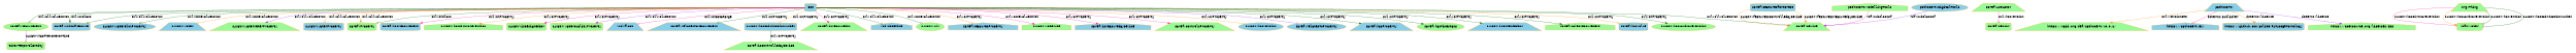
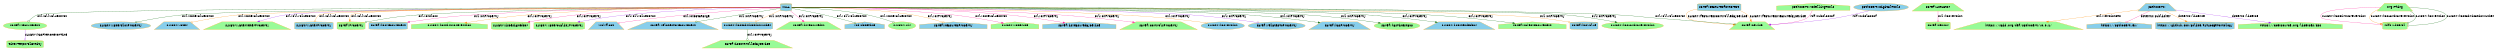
  digraph {
    fontname="DejaVu Sans Mono"
    rankdir=TB
    node [color=orange fillcolor=palegreen fontname="DejaVu Sans Mono" shape=cylinder style=filled]
    edge [arrowhead=odot color=darkgreen fontname="DejaVu Sans Mono"]
    "saref:Measurement" [shape=ellipse]
    "time:TemporalEntity"
    "saref:FeatureOfInterest" [fillcolor=skyblue]
    "saref:Device" [shape=trapezium]
    "pathocert:ModellingTools" [shape=house]
    "saref:Actuator" [shape=trapezium]
    "saref:Sensor"
    "pathocert:DigitalTools" [fillcolor=skyblue shape=ellipse]
-   NULL [fillcolor=skyblue label=ISC]
-   "saref:UnitOfMeasure" [fillcolor=skyblue]
+   NULL [fillcolor=skyblue]
    "s4watr:WaterFlowProperty" [fillcolor=skyblue shape=ellipse]
    "s4watr:Water" [fillcolor=skyblue shape=trapezium]
    "s4watr:WaterMeterProperty" [shape=trapezium]
    "s4watr:WaterProperty" [fillcolor=skyblue]
    "saref:Property"
    "saref:hasMeasurement" [fillcolor=skyblue]
    "s4watr:hasFirmwareVersion" [shape=house]
    "s4watr:isDesignedFor"
    "s4watr:WaterQualityProperty"
    "xsd:float" [fillcolor=skyblue shape=trapezium]
    "saref:relatesToMeasurement" [fillcolor=skyblue shape=trapezium]
    "s4watr:hasFabricationNumber" [fillcolor=skyblue]
    "saref:isMeasuredIn" [shape=trapezium]
    "xsd:dateTime" [fillcolor=skyblue shape=house]
    "s4watr:Air" [shape=ellipse]
    "saref:measuresProperty" [fillcolor=skyblue shape=house]
    "s4watr:WaterUse" [shape=house]
    "saref:isMeasuredByDevice" [fillcolor=skyblue shape=house]
    "saref:controlsProperty" [shape=trapezium]
    "s4watr:hasVersion" [fillcolor=skyblue shape=ellipse]
    "saref:relatesToProperty" [fillcolor=skyblue shape=ellipse]
    "saref:hasProperty" [fillcolor=skyblue shape=trapezium]
    "saref:hasTimestamp" [shape=ellipse]
    "s4watr:isIntendedFor" [fillcolor=skyblue shape=trapezium]
    "saref:makesMeasurement" [shape=house]
    "saref:hasValue" [fillcolor=skyblue]
    "s4watr:hasHardwareVersion" [shape=ellipse]
    "saref:isControlledByDevice" [shape=trapezium]
    "pathocert:" [fillcolor=skyblue shape=trapezium]
    "https://w3id.org/def/pathocert/v0.0.1/" [shape=trapezium]
    "https://pathocert.eu/" [fillcolor=skyblue shape=house]
    "https://github.com/aolite/PATHOCERTOntology" [fillcolor=skyblue]
    "https://opensource.org/licenses/ISC" [shape=house]
    n44 [label="org:Thing" shape=trapezium]
-   "rdfs:Literal" [label="rdfs:Water"]
+   "rdfs:Literal"
    "saref:Measurement" -> "time:TemporalEntity" [color=purple label="s4watr:hasPhenomenonTime"]
    "saref:FeatureOfInterest" -> "saref:Device" [arrowhead=normal color=darkorange label="s4watr:featureIsControlledByDevice"]
    "saref:FeatureOfInterest" -> "saref:Device" [arrowhead=normal color=darkorange label="s4watr:featureIsMeasuredByDevice"]
    "pathocert:ModellingTools" -> "saref:Device" [color=deeppink label="rdf:subClassOf"]
    "saref:Actuator" -> "saref:Sensor" [color=deeppink label="owl:hasVersion"]
    "pathocert:DigitalTools" -> "saref:Device" [arrowhead=normal color=purple label="rdf:subClassOf"]
    NULL -> "saref:Measurement" [label="owl:allValuesFrom"]
    NULL -> "saref:Device" [label="owl:allValuesFrom"]
-   NULL -> "saref:UnitOfMeasure" [arrowhead=normal label="owl:onClass"]
-   NULL -> "saref:UnitOfMeasure" [label="owl:allValuesFrom"]
    NULL -> "s4watr:WaterFlowProperty" [label="owl:someValuesFrom"]
    NULL -> "s4watr:Water" [color=darkorange label="owl:someValuesFrom"]
    NULL -> "s4watr:WaterMeterProperty" [arrowhead=normal color=purple label="owl:allValuesFrom"]
    NULL -> "s4watr:WaterProperty" [color=darkorange label="owl:allValuesFrom"]
    NULL -> "saref:Property" [arrowhead=normal color=darkorange label="owl:allValuesFrom"]
    NULL -> "saref:Property" [label="owl:onClass"]
    NULL -> "saref:hasMeasurement" [arrowhead=normal color=deeppink label="owl:onProperty"]
    NULL -> "s4watr:hasFirmwareVersion" [arrowhead=normal color=darkorange label="owl:onProperty"]
    NULL -> "s4watr:isDesignedFor" [arrowhead=normal color=deeppink label="owl:onProperty"]
    NULL -> "s4watr:WaterQualityProperty" [arrowhead=normal color=purple label="owl:allValuesFrom"]
    NULL -> "xsd:float" [color=deeppink label="owl:onDataRange"]
    NULL -> "saref:relatesToMeasurement" [label="owl:onProperty"]
    NULL -> "s4watr:hasFabricationNumber" [color=darkorange label="owl:onProperty"]
    NULL -> "saref:isMeasuredIn" [arrowhead=normal color=deeppink label="owl:onProperty"]
    NULL -> "xsd:dateTime" [label="owl:allValuesFrom"]
    NULL -> "s4watr:Air" [label="owl:someValuesFrom"]
    NULL -> "saref:measuresProperty" [color=darkorange label="owl:onProperty"]
    NULL -> "s4watr:WaterUse" [arrowhead=normal color=deeppink label="owl:someValuesFrom"]
    NULL -> "saref:isMeasuredByDevice" [arrowhead=normal color=deeppink label="owl:onProperty"]
    NULL -> "saref:controlsProperty" [arrowhead=normal color=deeppink label="owl:onProperty"]
    NULL -> "s4watr:hasVersion" [color=darkorange label="owl:onProperty"]
    NULL -> "saref:relatesToProperty" [color=purple label="owl:onProperty"]
    NULL -> "saref:hasProperty" [arrowhead=normal label="owl:onProperty"]
    NULL -> "saref:hasTimestamp" [arrowhead=normal label="owl:onProperty"]
    NULL -> "s4watr:isIntendedFor" [arrowhead=normal label="owl:onProperty"]
    NULL -> "saref:makesMeasurement" [arrowhead=normal label="owl:onProperty"]
    NULL -> "saref:hasValue" [color=darkorange label="owl:onProperty"]
    NULL -> "s4watr:hasHardwareVersion" [arrowhead=normal label="owl:onProperty"]
    "s4watr:hasFabricationNumber" -> "saref:isControlledByDevice" [label="owl:onProperty"]
    "pathocert:" -> "https://w3id.org/def/pathocert/v0.0.1/" [arrowhead=normal color=darkorange label="owl:versionIRI"]
    "pathocert:" -> "https://pathocert.eu/" [color=deeppink label="dcterms:publisher"]
    "pathocert:" -> "https://github.com/aolite/PATHOCERTOntology" [arrowhead=normal color=darkorange label="dcterms:license"]
    "pathocert:" -> "https://opensource.org/licenses/ISC" [arrowhead=normal color=purple label="dcterms:license"]
    n44 -> "rdfs:Literal" [color=deeppink label="s4watr:hasFirmwareVersion"]
    n44 -> "rdfs:Literal" [arrowhead=normal color=darkorange label="s4watr:hasHardwareVersion"]
    n44 -> "rdfs:Literal" [label="s4watr:hasVersion"]
    n44 -> "rdfs:Literal" [label="s4watr:hasFabricationNumber"]
  }
